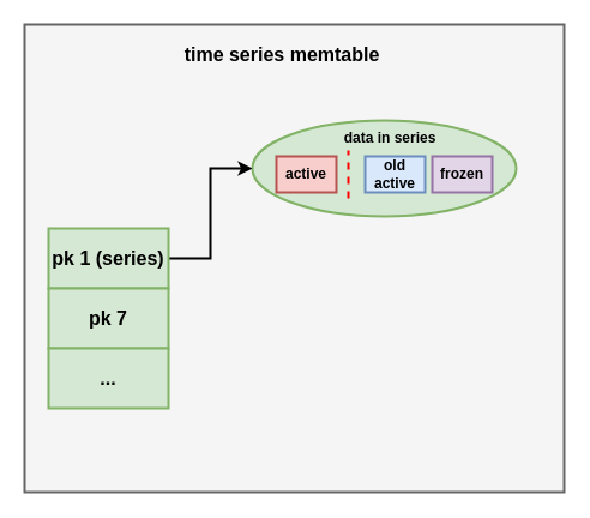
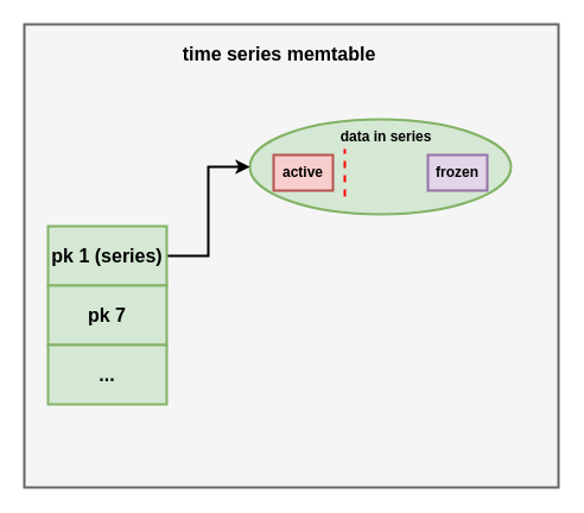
  <mxCell id="0" />
  <mxCell id="1" parent="0" />
  <mxCell id="2" value="" style="rounded=0;whiteSpace=wrap;html=1;fontStyle=1;strokeWidth=2;fillColor=#f5f5f5;fontColor=#333333;strokeColor=#666666;" parent="1" vertex="1"><mxGeometry x="20" y="20" width="450" height="390" as="geometry" /></mxCell>
  <mxCell id="3" value="" style="ellipse;whiteSpace=wrap;html=1;fontStyle=1;strokeWidth=2;fillColor=#d5e8d4;strokeColor=#82b366;" parent="1" vertex="1"><mxGeometry x="210" y="100" width="220" height="80" as="geometry" /></mxCell>
  <mxCell id="4" style="edgeStyle=orthogonalEdgeStyle;rounded=0;orthogonalLoop=1;jettySize=auto;html=1;exitX=1;exitY=0.5;exitDx=0;exitDy=0;entryX=0;entryY=0.5;entryDx=0;entryDy=0;fontStyle=1;strokeWidth=2;" parent="1" source="5" target="3" edge="1"><mxGeometry relative="1" as="geometry" /></mxCell>
  <mxCell id="5" value="&lt;font style=&quot;font-size: 16px;&quot;&gt;pk 1 (series)&lt;/font&gt;" style="rounded=0;whiteSpace=wrap;html=1;fontStyle=1;strokeWidth=2;fillColor=#d5e8d4;strokeColor=#82b366;" parent="1" vertex="1"><mxGeometry x="40" y="190" width="100" height="50" as="geometry" /></mxCell>
  <mxCell id="6" value="&lt;font style=&quot;font-size: 16px;&quot;&gt;pk 7&lt;/font&gt;" style="rounded=0;whiteSpace=wrap;html=1;fontStyle=1;strokeWidth=2;fillColor=#d5e8d4;strokeColor=#82b366;" parent="1" vertex="1"><mxGeometry x="40" y="240" width="100" height="50" as="geometry" /></mxCell>
  <mxCell id="7" value="&lt;font style=&quot;font-size: 16px;&quot;&gt;...&lt;/font&gt;" style="rounded=0;whiteSpace=wrap;html=1;fontStyle=1;strokeWidth=2;fillColor=#d5e8d4;strokeColor=#82b366;" parent="1" vertex="1"><mxGeometry x="40" y="290" width="100" height="50" as="geometry" /></mxCell>
- <mxCell id="8" value="&lt;div&gt;old&lt;/div&gt;&lt;div&gt;active&lt;br&gt;&lt;/div&gt;" style="rounded=0;whiteSpace=wrap;html=1;fontStyle=1;strokeWidth=2;fillColor=#dae8fc;strokeColor=#6c8ebf;" parent="1" vertex="1"><mxGeometry x="304" y="130" width="50" height="30" as="geometry" /></mxCell>
  <mxCell id="9" value="frozen" style="rounded=0;whiteSpace=wrap;html=1;fontStyle=1;strokeWidth=2;fillColor=#e1d5e7;strokeColor=#9673a6;" parent="1" vertex="1"><mxGeometry x="360" y="130" width="50" height="30" as="geometry" /></mxCell>
  <mxCell id="10" value="active" style="rounded=0;whiteSpace=wrap;html=1;fontStyle=1;strokeWidth=2;fillColor=#f8cecc;strokeColor=#b85450;" parent="1" vertex="1"><mxGeometry x="230" y="130" width="50" height="30" as="geometry" /></mxCell>
  <mxCell id="11" value="data in series" style="text;html=1;strokeColor=none;fillColor=none;align=center;verticalAlign=middle;whiteSpace=wrap;rounded=0;fontStyle=1;strokeWidth=2;" parent="1" vertex="1"><mxGeometry x="280" y="100" width="90" height="30" as="geometry" /></mxCell>
  <mxCell id="12" value="" style="endArrow=none;dashed=1;html=1;rounded=0;strokeColor=#FF0000;fontStyle=1;fontSize=15;strokeWidth=2;" parent="1" edge="1"><mxGeometry width="50" height="50" relative="1" as="geometry"><mxPoint x="290" y="165" as="sourcePoint" /><mxPoint x="290" y="125" as="targetPoint" /></mxGeometry></mxCell>
  <mxCell id="13" value="&lt;font style=&quot;font-size: 16px;&quot;&gt;time series memtable&lt;/font&gt;" style="text;html=1;strokeColor=none;fillColor=none;align=center;verticalAlign=middle;whiteSpace=wrap;rounded=0;fontStyle=1;strokeWidth=2;" parent="1" vertex="1"><mxGeometry x="150" y="30" width="170" height="30" as="geometry" /></mxCell>
